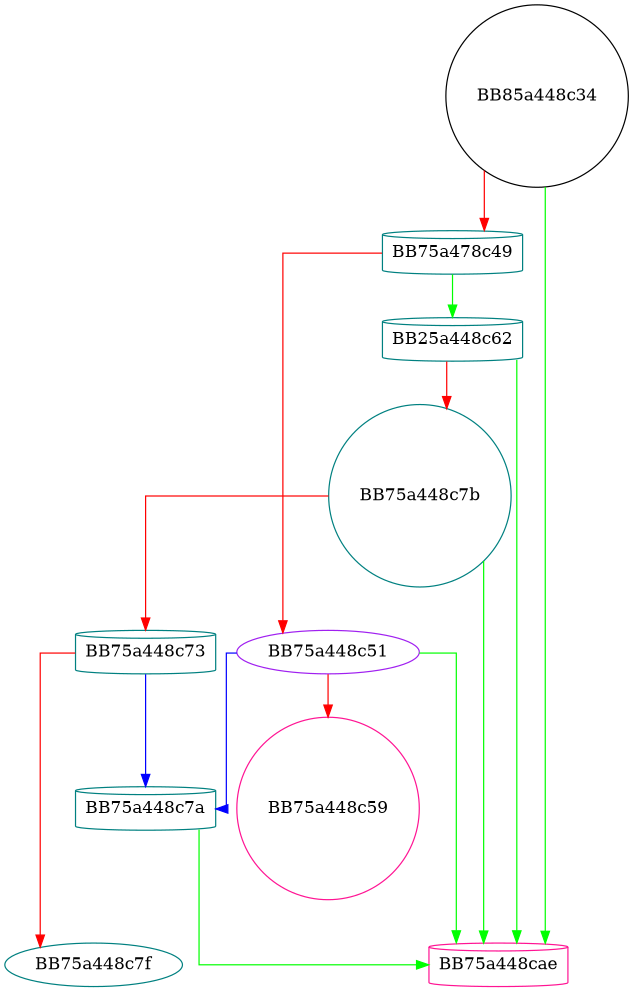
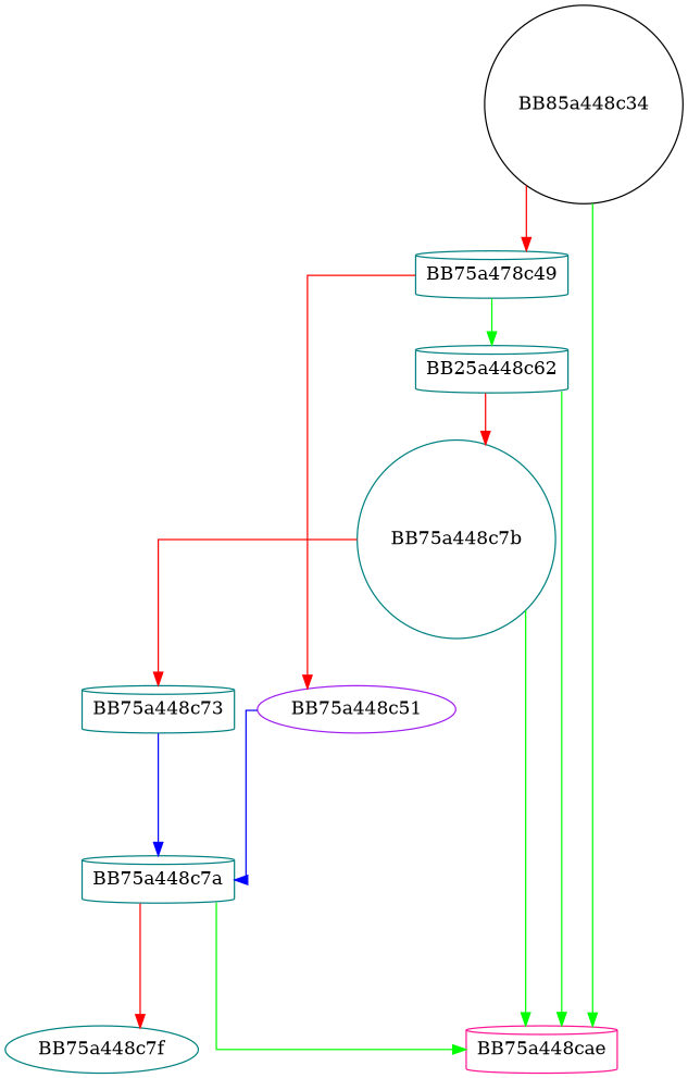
  digraph {
    splines=ortho
    node [color=teal shape=cylinder]
    edge [color=green]
    n1 [color=black label=BB85a448c34 shape=circle]
    BB75a448cae [color=deeppink]
    n3 [label=BB75a478c49]
    n4 [label=BB25a448c62]
    BB75a448c51 [color=purple shape=ellipse]
    n6 [label=BB75a448c7b shape=circle]
-   BB75a448c59 [color=deeppink shape=circle]
    BB75a448c7a
    BB75a448c73
    BB75a448c7f [shape=ellipse]
    n1 -> BB75a448cae
    n1 -> n3 [color=red]
    n3 -> n4
    n3 -> BB75a448c51 [color=red]
    n4 -> BB75a448cae
    n4 -> n6 [color=red]
-   BB75a448c51 -> BB75a448cae
-   BB75a448c51 -> BB75a448c59 [color=red]
    BB75a448c51 -> BB75a448c7a [color=blue]
    n6 -> BB75a448cae
    n6 -> BB75a448c73 [color=red]
    BB75a448c7a -> BB75a448cae
-   BB75a448c73 -> BB75a448c7f [color=red]
+   BB75a448c7a -> BB75a448c7f [color=red]
    BB75a448c73 -> BB75a448c7a [color=blue]
  }
